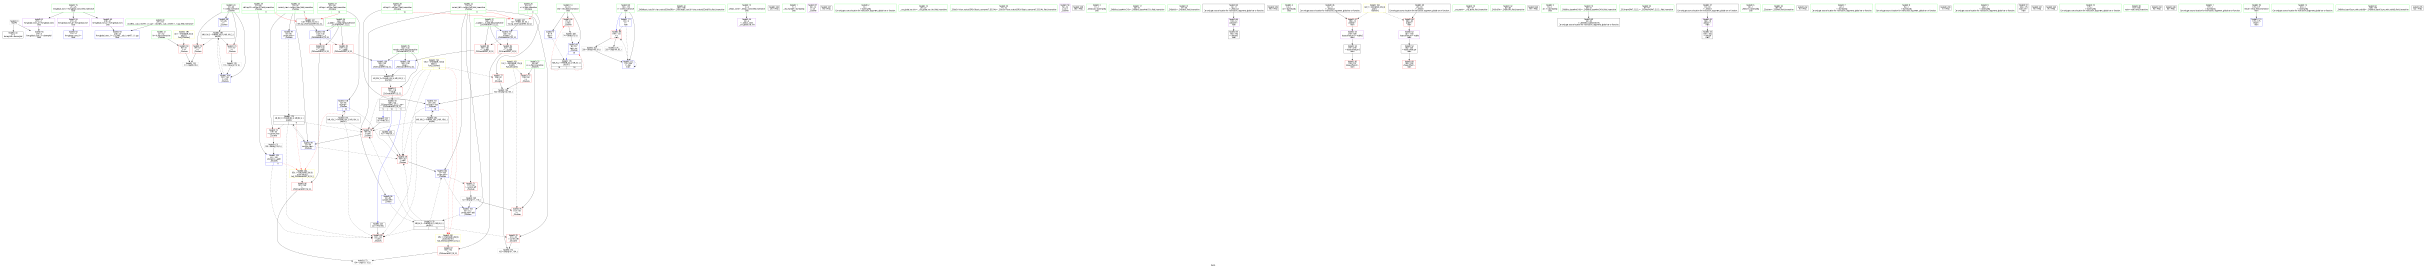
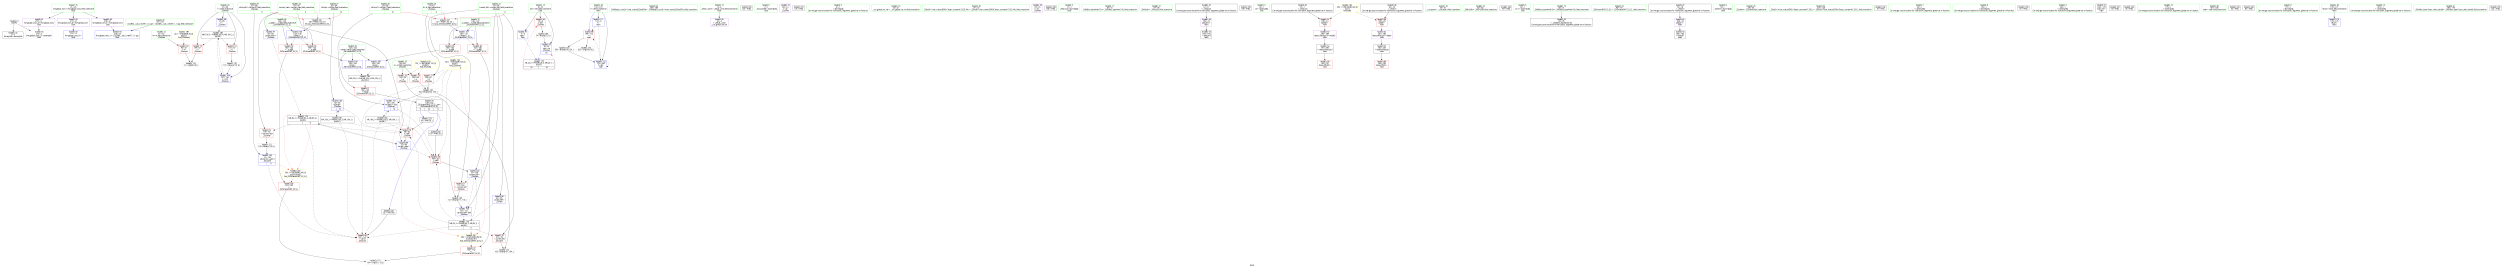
  digraph {
    fontname="Open Sans"
    label=SVFG
    node [color=green fontname="Open Sans" shape=record]
    edge [fontname="Open Sans" style=solid]
    n1 [color=grey label="{NodeID: 0\nNullPtr}"]
    n2 [color=black label="{NodeID: 44\n2\<--3\ndummyVal\<--dummyVal\n}"]
    n3 [color=blue label="{NodeID: 94\n219\<--3\nllvm.global_ctors_2\<--dummyVal\nGlob }" style=dotted]
    n4 [color=black label="{NodeID: 180\nMR_10V_3 = PHI(MR_10V_4, MR_10V_2, )\npts\{58 \}\n}"]
    n5 [color=red label="{NodeID: 73\n89\<--57\n\<--i\n_Z5solvev\n}"]
    n6 [color=red label="{NodeID: 74\n115\<--57\n\<--i\n_Z5solvev\n}"]
    n7 [color=blue label="{NodeID: 104\n57\<--116\ni\<--inc9\n_Z5solvev\n}"]
    n8 [color=grey label="{NodeID: 174\n91 = cmp(89, 90, )\n}"]
    n9 [color=grey label="{NodeID: 170\n116 = Binary(115, 9, )\n}"]
    n10 [color=blue label="{NodeID: 97\n55\<--85\ncurrent_max\<--\n_Z5solvev\n}"]
    n11 [color=black label="{NodeID: 179\nMR_8V_3 = PHI(MR_8V_4, MR_8V_2, )\npts\{56 \}\n|{|<s4>9}}"]
    n12 [color=red label="{NodeID: 78\n98\<--95\n\<--call6\n_Z5solvev\n}"]
    n13 [color=red label="{NodeID: 80\n123\<--122\n\<--call12\n_Z5solvev\n}"]
    n14 [color=blue label="{NodeID: 99\n55\<--98\ncurrent_max\<--\n_Z5solvev\n}"]
    n15 [color=red label="{NodeID: 72\n119\<--55\n\<--current_max\n_Z5solvev\n}"]
    n16 [color=yellow label="{NodeID: 202\n30V_1 = ENCHI(MR_30V_0)\npts\{56 64 68 \}\nFun[_ZSt3maxIxERKT_S2_S2_]}" style=double]
    n17 [color=red label="{NodeID: 79\n108\<--107\n\<--call8\n_Z5solvev\n}"]
    n18 [color=grey label="{NodeID: 171\n120 = Binary(119, 9, )\n}"]
    n19 [color=red label="{NodeID: 86\n151\<--150\n\<--\n_ZSt3maxIxERKT_S2_S2_\n}"]
    n20 [label="{NodeID: 14\n8\<--10\ntest\<--test_field_insensitive\nGlob }"]
    n21 [color=red label="{NodeID: 66\n73\<--8\n\<--test\n_Z5solvev\n}"]
    n22 [color=blue label="{NodeID: 91\n8\<--9\ntest\<--\nGlob }"]
    n23 [color=blue label="{NodeID: 95\n8\<--74\ntest\<--inc\n_Z5solvev\n|{<s0>18}}"]
    n24 [color=grey label="{NodeID: 169\n74 = Binary(73, 9, )\n}"]
    n25 [color=black label="{NodeID: 176\nMR_2V_2 = PHI(MR_2V_3, MR_2V_1, )\npts\{10 \}\n|{<s0>18|<s1>18}}"]
    n26 [color=yellow label="{NodeID: 194\n14V_1 = ENCHI(MR_14V_0)\npts\{62 \}\nFun[_Z5solvev]|{|<s4>9}}" style=double]
    n27 [color=red label="{NodeID: 77\n103\<--61\n\<--b\n_Z5solvev\n}"]
    n28 [color=yellow label="{NodeID: 201\n28V_1 = ENCHI(MR_28V_0)\npts\{54 62 66 \}\nFun[_ZSt3maxIxERKT_S2_S2_]}" style=double]
    n29 [color=grey label="{NodeID: 166\n104 = Binary(102, 103, )\n}"]
    n30 [color=blue label="{NodeID: 102\n53\<--108\ncurrent_left\<--\n_Z5solvev\n}"]
    n31 [color=red label="{NodeID: 87\n153\<--152\n\<--\n_ZSt3maxIxERKT_S2_S2_\n}"]
    n32 [color=blue label="{NodeID: 101\n65\<--105\nref.tmp7\<--sub\n_Z5solvev\n|{|<s2>10}}"]
    n33 [color=grey label="{NodeID: 172\n105 = Binary(101, 104, )\n}"]
    n34 [color=red label="{NodeID: 71\n111\<--53\n\<--current_left\n_Z5solvev\n}"]
    n35 [color=blue label="{NodeID: 103\n53\<--112\ncurrent_left\<--add\n_Z5solvev\n}"]
    n36 [color=grey label="{NodeID: 173\n154 = cmp(151, 153, )\n}"]
    n37 [color=blue label="{NodeID: 111\n172\<--9\nt\<--\nmain\n}"]
    n38 [color=red label="{NodeID: 88\n199\<--172\n\<--t\nmain\n}"]
    n39 [color=blue label="{NodeID: 112\n172\<--200\nt\<--dec\nmain\n}"]
    n40 [color=grey label="{NodeID: 167\n200 = Binary(199, 201, )\n}"]
    n41 [color=grey label="{NodeID: 175\n203 = cmp(199, 85, )\n}"]
    n42 [label="{NodeID: 28\n65\<--66\nref.tmp7\<--ref.tmp7_field_insensitive\n_Z5solvev\n|{|<s1>10}}"]
    n43 [color=black label="{NodeID: 247\n141 = PHI(61, 65, 53, )\n1st arg _ZSt3maxIxERKT_S2_S2_ }"]
    n44 [color=black label="{NodeID: 182\nMR_18V_2 = PHI(MR_18V_3, MR_18V_1, )\npts\{66 \}\n}"]
    n45 [color=blue label="{NodeID: 107\n146\<--141\n__b.addr\<--__b\n_ZSt3maxIxERKT_S2_S2_\n}"]
    n46 [color=red label="{NodeID: 84\n152\<--146\n\<--__b.addr\n_ZSt3maxIxERKT_S2_S2_\n}"]
    n47 [color=red label="{NodeID: 85\n156\<--146\n\<--__b.addr\n_ZSt3maxIxERKT_S2_S2_\n}"]
    n48 [label="{NodeID: 42\n187\<--188\n_ZNSt9basic_iosIcSt11char_traitsIcEE3tieEPSo\<--_ZNSt9basic_iosIcSt11char_traitsIcEE3tieEPSo_field_insensitive\n}"]
    n49 [color=purple label="{NodeID: 56\n32\<--4\n\<--_ZStL8__ioinit\n__cxx_global_var_init\n}"]
    n50 [color=black label="{NodeID: 236\n125 = PHI()\n}"]
    n51 [color=red label="{NodeID: 70\n101\<--53\n\<--current_left\n_Z5solvev\n}"]
    n52 [label="{NodeID: 1\n7\<--1\n__dso_handle\<--dummyObj\nGlob }"]
    n53 [color=black label="{NodeID: 181\nMR_16V_2 = PHI(MR_16V_3, MR_16V_1, )\npts\{64 \}\n}"]
    n54 [color=blue label="{NodeID: 100\n63\<--85\nref.tmp\<--\n_Z5solvev\n|{|<s2>10}}"]
    n55 [color=blue label="{NodeID: 98\n57\<--85\ni\<--\n_Z5solvev\n}"]
    n56 [label="{NodeID: 15\n21\<--25\nllvm.global_ctors\<--llvm.global_ctors_field_insensitive\nGlob }"]
    n57 [color=purple label="{NodeID: 59\n217\<--21\nllvm.global_ctors_0\<--llvm.global_ctors\nGlob }"]
    n58 [color=purple label="{NodeID: 60\n218\<--21\nllvm.global_ctors_1\<--llvm.global_ctors\nGlob }"]
    n59 [color=purple label="{NodeID: 61\n219\<--21\nllvm.global_ctors_2\<--llvm.global_ctors\nGlob }"]
    n60 [color=blue label="{NodeID: 92\n217\<--22\nllvm.global_ctors_0\<--\nGlob }"]
    n61 [color=blue label="{NodeID: 93\n218\<--23\nllvm.global_ctors_1\<--_GLOBAL__sub_I_msh97_1_1.cpp\nGlob }"]
    n62 [label="{NodeID: 29\n67\<--68\nref.tmp10\<--ref.tmp10_field_insensitive\n_Z5solvev\n|{|<s1>11}}"]
    n63 [color=blue label="{NodeID: 105\n67\<--120\nref.tmp10\<--add11\n_Z5solvev\n|{|<s1>11}}"]
    n64 [color=black label="{NodeID: 241\n140 = PHI(55, 63, 67, )\n0th arg _ZSt3maxIxERKT_S2_S2_ }"]
    n65 [color=blue label="{NodeID: 106\n144\<--140\n__a.addr\<--__a\n_ZSt3maxIxERKT_S2_S2_\n}"]
    n66 [color=red label="{NodeID: 82\n150\<--144\n\<--__a.addr\n_ZSt3maxIxERKT_S2_S2_\n}"]
    n67 [color=red label="{NodeID: 83\n159\<--144\n\<--__a.addr\n_ZSt3maxIxERKT_S2_S2_\n}"]
    n68 [label="{NodeID: 43\n23\<--213\n_GLOBAL__sub_I_msh97_1_1.cpp\<--_GLOBAL__sub_I_msh97_1_1.cpp_field_insensitive\n}"]
    n69 [color=purple label="{NodeID: 57\n69\<--14\n\<--.str\n_Z5solvev\n}"]
    n70 [color=black label="{NodeID: 237\n176 = PHI()\n}"]
    n71 [color=grey label="{NodeID: 168\n112 = Binary(111, 110, )\n}"]
    n72 [color=black label="{NodeID: 178\nMR_6V_3 = PHI(MR_6V_5, MR_6V_2, )\npts\{54 \}\n|{|<s5>11}}"]
    n73 [color=blue label="{NodeID: 108\n142\<--156\nretval\<--\n_ZSt3maxIxERKT_S2_S2_\n}"]
    n74 [color=black label="{NodeID: 183\nMR_22V_3 = PHI(MR_22V_4, MR_22V_2, )\npts\{143 \}\n}"]
    n75 [color=red label="{NodeID: 81\n162\<--142\n\<--retval\n_ZSt3maxIxERKT_S2_S2_\n}"]
    n76 [label="{NodeID: 2\n9\<--1\n\<--dummyObj\nCan only get source location for instruction, argument, global var or function.}"]
    n77 [label="{NodeID: 16\n26\<--27\n__cxx_global_var_init\<--__cxx_global_var_init_field_insensitive\n}"]
    n78 [label="{NodeID: 30\n71\<--72\n_ZStlsISt11char_traitsIcEERSt13basic_ostreamIcT_ES5_PKc\<--_ZStlsISt11char_traitsIcEERSt13basic_ostreamIcT_ES5_PKc_field_insensitive\n}"]
    n79 [color=purple label="{NodeID: 58\n79\<--16\n\<--.str.1\n_Z5solvev\n}"]
    n80 [color=black label="{NodeID: 238\n186 = PHI()\n}"]
    n81 [label="{NodeID: 3\n11\<--1\n_ZSt4cout\<--dummyObj\nGlob }"]
    n82 [color=black label="{NodeID: 50\n139\<--162\n_ZSt3maxIxERKT_S2_S2__ret\<--\n_ZSt3maxIxERKT_S2_S2_\n|{<s0>9|<s1>10|<s2>11}}"]
    n83 [color=black label="{NodeID: 243\n122 = PHI(139, )\n}"]
    n84 [color=black label="{NodeID: 233\n95 = PHI(139, )\n}"]
    n85 [color=black label="{NodeID: 234\n107 = PHI(139, )\n}"]
    n86 [label="{NodeID: 17\n30\<--31\n_ZNSt8ios_base4InitC1Ev\<--_ZNSt8ios_base4InitC1Ev_field_insensitive\n}"]
    n87 [label="{NodeID: 31\n77\<--78\n_ZNSolsEx\<--_ZNSolsEx_field_insensitive\n}"]
    n88 [color=black label="{NodeID: 45\n12\<--11\n\<--_ZSt4cout\nCan only get source location for instruction, argument, global var or function.}"]
    n89 [color=purple label="{NodeID: 64\n193\<--12\nadd.ptr5\<--\nmain\n}"]
    n90 [color=black label="{NodeID: 55\n194\<--193\n\<--add.ptr5\nmain\n}"]
    n91 [color=black label="{NodeID: 239\n195 = PHI()\n}"]
    n92 [label="{NodeID: 4\n14\<--1\n.str\<--dummyObj\nGlob }"]
    n93 [color=yellow label="{NodeID: 184\n32V_1 = ENCHI(MR_32V_0)\npts\{1 \}\nFun[main]}" style=double]
    n94 [color=red label="{NodeID: 67\n189\<--13\nvtable2\<--\nmain\n}"]
    n95 [color=red label="{NodeID: 68\n180\<--20\nvtable\<--\nmain\n}"]
    n96 [color=purple label="{NodeID: 63\n190\<--189\nvbase.offset.ptr3\<--vtable2\nmain\n}"]
    n97 [color=purple label="{NodeID: 62\n181\<--180\nvbase.offset.ptr\<--vtable\nmain\n}"]
    n98 [color=black label="{NodeID: 54\n191\<--190\n\<--vbase.offset.ptr3\nmain\n}"]
    n99 [color=black label="{NodeID: 52\n182\<--181\n\<--vbase.offset.ptr\nmain\n}"]
    n100 [label="{NodeID: 18\n36\<--37\n__cxa_atexit\<--__cxa_atexit_field_insensitive\n}"]
    n101 [label="{NodeID: 32\n82\<--83\n_ZNSirsERx\<--_ZNSirsERx_field_insensitive\n}"]
    n102 [color=black label="{NodeID: 46\n13\<--11\n\<--_ZSt4cout\nCan only get source location for instruction, argument, global var or function.}"]
    n103 [color=black label="{NodeID: 240\n197 = PHI()\n}"]
    n104 [label="{NodeID: 5\n16\<--1\n.str.1\<--dummyObj\nGlob }"]
    n105 [label="{NodeID: 19\n35\<--41\n_ZNSt8ios_base4InitD1Ev\<--_ZNSt8ios_base4InitD1Ev_field_insensitive\n}"]
    n106 [color=black label="{NodeID: 49\n34\<--35\n\<--_ZNSt8ios_base4InitD1Ev\nCan only get source location for instruction, argument, global var or function.}"]
    n107 [label="{NodeID: 33\n96\<--97\n_ZSt3maxIxERKT_S2_S2_\<--_ZSt3maxIxERKT_S2_S2__field_insensitive\n}"]
    n108 [color=black label="{NodeID: 47\n19\<--18\n\<--_ZSt3cin\nCan only get source location for instruction, argument, global var or function.}"]
    n109 [color=purple label="{NodeID: 65\n184\<--19\nadd.ptr\<--\nmain\n}"]
    n110 [color=black label="{NodeID: 53\n185\<--184\n\<--add.ptr\nmain\n}"]
    n111 [color=blue label="{NodeID: 109\n142\<--159\nretval\<--\n_ZSt3maxIxERKT_S2_S2_\n}"]
    n112 [color=red label="{NodeID: 75\n102\<--59\n\<--a\n_Z5solvev\n}"]
    n113 [color=red label="{NodeID: 89\n183\<--182\nvbase.offset\<--\nmain\n}"]
    n114 [label="{NodeID: 6\n18\<--1\n_ZSt3cin\<--dummyObj\nGlob }"]
    n115 [label="{NodeID: 20\n48\<--49\n_Z5solvev\<--_Z5solvev_field_insensitive\n}"]
+   n116 [label="{NodeID: 34\n127\<--128\n_ZStlsISt11char_traitsIcEERSt13basic_ostreamIcT_ES5_c\<--_ZStlsISt11char_traitsIcEERSt13basic_ostreamIcT_ES5_c_field_insensitive\n}"]
    n117 [color=black label="{NodeID: 48\n20\<--18\n\<--_ZSt3cin\nCan only get source location for instruction, argument, global var or function.}"]
    n118 [color=black label="{NodeID: 242\n70 = PHI()\n}"]
    n119 [color=red label="{NodeID: 76\n110\<--59\n\<--a\n_Z5solvev\n}"]
    n120 [color=red label="{NodeID: 90\n192\<--191\nvbase.offset4\<--\nmain\n}"]
    n121 [label="{NodeID: 7\n22\<--1\n\<--dummyObj\nCan only get source location for instruction, argument, global var or function.}"]
    n122 [label="{NodeID: 21\n51\<--52\nN\<--N_field_insensitive\n_Z5solvev\n}"]
    n123 [color=red label="{NodeID: 69\n90\<--51\n\<--N\n_Z5solvev\n}"]
    n124 [label="{NodeID: 35\n142\<--143\nretval\<--retval_field_insensitive\n_ZSt3maxIxERKT_S2_S2_\n}"]
    n125 [label="{NodeID: 8\n85\<--1\n\<--dummyObj\nCan only get source location for instruction, argument, global var or function.}"]
    n126 [label="{NodeID: 22\n53\<--54\ncurrent_left\<--current_left_field_insensitive\n_Z5solvev\n|{|<s5>11}}"]
    n127 [color=blue label="{NodeID: 96\n53\<--85\ncurrent_left\<--\n_Z5main\n}"]
    n128 [label="{NodeID: 36\n144\<--145\n__a.addr\<--__a.addr_field_insensitive\n_ZSt3maxIxERKT_S2_S2_\n}"]
    n129 [color=black label="{NodeID: 230\n81 = PHI()\n}"]
    n130 [label="{NodeID: 9\n126\<--1\n\<--dummyObj\nCan only get source location for instruction, argument, global var or function.}"]
    n131 [color=yellow label="{NodeID: 189\n4V_1 = ENCHI(MR_4V_0)\npts\{52 \}\nFun[_Z5solvev]}" style=double]
    n132 [label="{NodeID: 23\n55\<--56\ncurrent_max\<--current_max_field_insensitive\n_Z5solvev\n|{|<s3>9}}"]
    n133 [label="{NodeID: 37\n146\<--147\n__b.addr\<--__b.addr_field_insensitive\n_ZSt3maxIxERKT_S2_S2_\n}"]
    n134 [color=black label="{NodeID: 51\n169\<--175\nmain_ret\<--\nmain\n}"]
    n135 [color=black label="{NodeID: 231\n93 = PHI()\n}"]
    n136 [color=black label="{NodeID: 245\n76 = PHI()\n}"]
    n137 [label="{NodeID: 10\n175\<--1\n\<--dummyObj\nCan only get source location for instruction, argument, global var or function.}"]
    n138 [label="{NodeID: 24\n57\<--58\ni\<--i_field_insensitive\n_Z5solvev\n}"]
    n139 [label="{NodeID: 38\n167\<--168\nmain\<--main_field_insensitive\n}"]
    n140 [color=black label="{NodeID: 232\n94 = PHI()\n}"]
    n141 [color=black label="{NodeID: 246\n80 = PHI()\n}"]
    n142 [label="{NodeID: 11\n177\<--1\n\<--dummyObj\nCan only get source location for instruction, argument, global var or function.}"]
    n143 [label="{NodeID: 25\n59\<--60\na\<--a_field_insensitive\n_Z5solvev\n}"]
    n144 [label="{NodeID: 39\n170\<--171\nretval\<--retval_field_insensitive\nmain\n}"]
    n145 [color=blue label="{NodeID: 110\n170\<--175\nretval\<--\nmain\n}"]
    n146 [label="{NodeID: 12\n201\<--1\n\<--dummyObj\nCan only get source location for instruction, argument, global var or function.}"]
    n147 [label="{NodeID: 26\n61\<--62\nb\<--b_field_insensitive\n_Z5solvev\n|{|<s1>9}}"]
    n148 [label="{NodeID: 40\n172\<--173\nt\<--t_field_insensitive\nmain\n}"]
    n149 [label="{NodeID: 13\n4\<--6\n_ZStL8__ioinit\<--_ZStL8__ioinit_field_insensitive\nGlob }"]
    n150 [color=yellow label="{NodeID: 193\n12V_1 = ENCHI(MR_12V_0)\npts\{60 \}\nFun[_Z5solvev]}" style=double]
    n151 [label="{NodeID: 27\n63\<--64\nref.tmp\<--ref.tmp_field_insensitive\n_Z5solvev\n|{|<s1>10}}"]
    n152 [label="{NodeID: 41\n178\<--179\n_ZNSt8ios_base15sync_with_stdioEb\<--_ZNSt8ios_base15sync_with_stdioEb_field_insensitive\n}"]
    n153 [color=black label="{NodeID: 235\n124 = PHI()\n}"]
    n1 -> n2
    n1 -> n3
    n4 -> n5 [style=dashed]
    n4 -> n6 [style=dashed]
    n4 -> n7 [style=dashed]
    n5 -> n8
    n6 -> n9
    n7 -> n4 [style=dashed]
    n9 -> n7
    n10 -> n11 [style=dashed]
    n11 -> n12 [style=dashed]
    n11 -> n13 [style=dashed]
    n11 -> n14 [style=dashed]
    n11 -> n15 [style=dashed]
    n11 -> n16 [color=red style=dashed tailport=s4]
    n12 -> n14
    n14 -> n11 [style=dashed]
    n14 -> n17 [style=dashed]
    n15 -> n18
    n16 -> n19 [style=dashed]
    n17 -> n30
    n18 -> n63
    n19 -> n36
    n20 -> n21
    n20 -> n22
    n20 -> n23
    n21 -> n24
    n22 -> n25 [style=dashed]
    n23 -> n25 [color=blue style=dashed tailport=s0]
    n24 -> n23
    n25 -> n21 [color=red style=dashed tailport=s0]
    n25 -> n23 [color=red style=dashed tailport=s1]
    n26 -> n12 [style=dashed]
    n26 -> n13 [style=dashed]
    n26 -> n17 [style=dashed]
    n26 -> n27 [style=dashed]
    n26 -> n28 [color=red style=dashed tailport=s4]
    n27 -> n29
    n28 -> n31 [style=dashed]
    n29 -> n32
    n29 -> n33
    n30 -> n34 [style=dashed]
    n30 -> n35 [style=dashed]
    n31 -> n36
    n32 -> n17 [style=dashed]
    n32 -> n28 [color=red style=dashed tailport=s2]
    n32 -> n44 [style=dashed]
    n34 -> n71
    n35 -> n72 [style=dashed]
    n37 -> n38 [style=dashed]
    n37 -> n39 [style=dashed]
    n38 -> n40
    n38 -> n41
    n39 -> n38 [style=dashed]
    n39 -> n39 [style=dashed]
    n40 -> n39
    n42 -> n32
    n42 -> n43 [color=red tailport=s1]
    n43 -> n45
    n44 -> n12 [style=dashed]
    n44 -> n13 [style=dashed]
    n44 -> n32 [style=dashed]
    n45 -> n46 [style=dashed]
    n45 -> n47 [style=dashed]
    n46 -> n31
    n47 -> n73
    n51 -> n33
    n53 -> n12 [style=dashed]
    n53 -> n13 [style=dashed]
    n53 -> n54 [style=dashed]
    n54 -> n16 [color=red style=dashed tailport=s2]
    n54 -> n17 [style=dashed]
    n54 -> n53 [style=dashed]
    n55 -> n4 [style=dashed]
    n56 -> n57
    n56 -> n58
    n56 -> n59
    n57 -> n60
    n58 -> n61
    n59 -> n3
    n62 -> n63
    n62 -> n64 [color=red tailport=s1]
    n63 -> n13 [style=dashed]
    n63 -> n16 [color=red style=dashed tailport=s1]
    n64 -> n65
    n65 -> n66 [style=dashed]
    n65 -> n67 [style=dashed]
    n66 -> n19
    n67 -> n111
    n68 -> n61
    n71 -> n35
    n72 -> n12 [style=dashed]
    n72 -> n13 [style=dashed]
    n72 -> n17 [style=dashed]
    n72 -> n28 [color=red style=dashed tailport=s5]
    n72 -> n30 [style=dashed]
    n72 -> n51 [style=dashed]
    n73 -> n74 [style=dashed]
    n74 -> n75 [style=dashed]
    n75 -> n82
    n82 -> n83 [color=blue tailport=s2]
    n82 -> n84 [color=blue tailport=s0]
    n82 -> n85 [color=blue tailport=s1]
    n83 -> n13
    n84 -> n12
    n85 -> n17
    n88 -> n89
    n89 -> n90
    n93 -> n94 [style=dashed]
    n93 -> n95 [style=dashed]
    n94 -> n96
    n95 -> n97
    n96 -> n98
    n97 -> n99
    n98 -> n120
    n99 -> n113
    n102 -> n94
    n105 -> n106
    n108 -> n109
    n109 -> n110
    n111 -> n74 [style=dashed]
    n112 -> n29
    n117 -> n95
-   n71 -> n119
+   n119 -> n71
    n122 -> n123
    n123 -> n8
    n124 -> n73
    n124 -> n75
    n124 -> n111
    n126 -> n30
    n126 -> n34
    n126 -> n35
    n126 -> n43 [color=red tailport=s5]
    n126 -> n51
    n126 -> n127
    n127 -> n72 [style=dashed]
    n128 -> n65
    n128 -> n66
    n128 -> n67
    n131 -> n123 [style=dashed]
    n132 -> n10
    n132 -> n14
    n132 -> n15
    n132 -> n64 [color=red tailport=s3]
    n133 -> n45
    n133 -> n46
    n133 -> n47
    n138 -> n5
    n138 -> n6
    n138 -> n7
    n138 -> n55
    n143 -> n112
    n143 -> n119
    n144 -> n145
    n147 -> n27
    n147 -> n43 [color=red tailport=s1]
    n148 -> n37
    n148 -> n38 [color=blue]
    n148 -> n39
    n149 -> n49
    n150 -> n112 [style=dashed]
    n150 -> n119 [style=dashed]
    n151 -> n54
    n151 -> n64 [color=red tailport=s1]
  }
